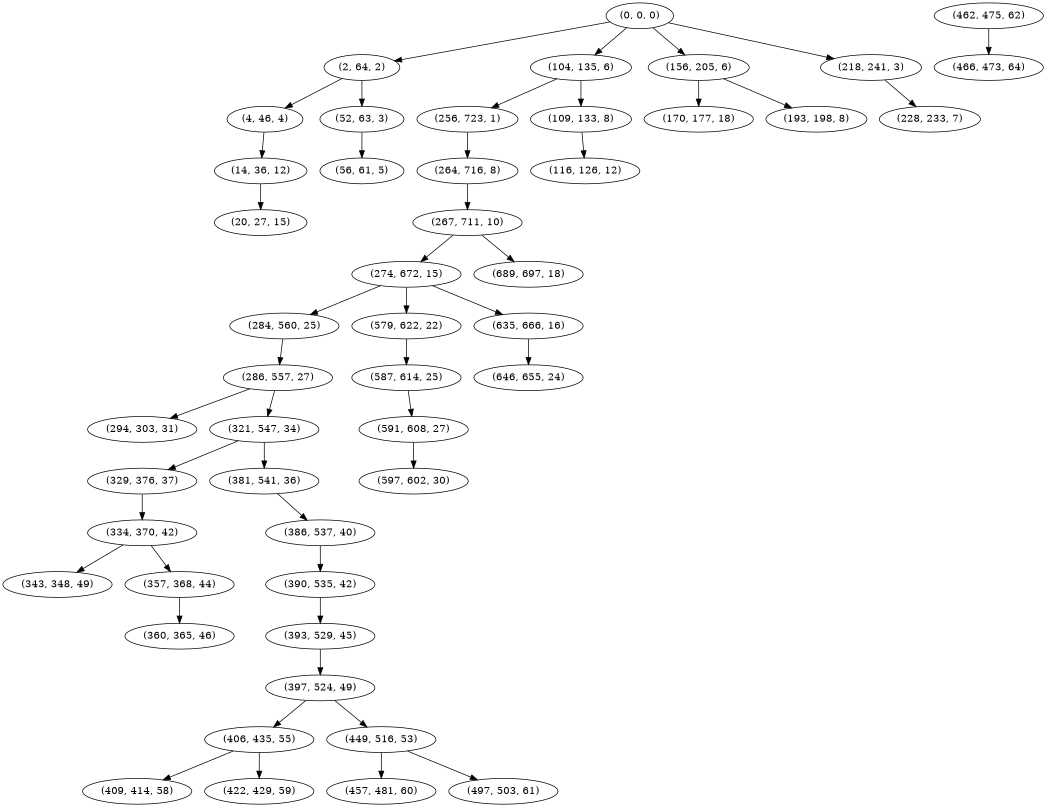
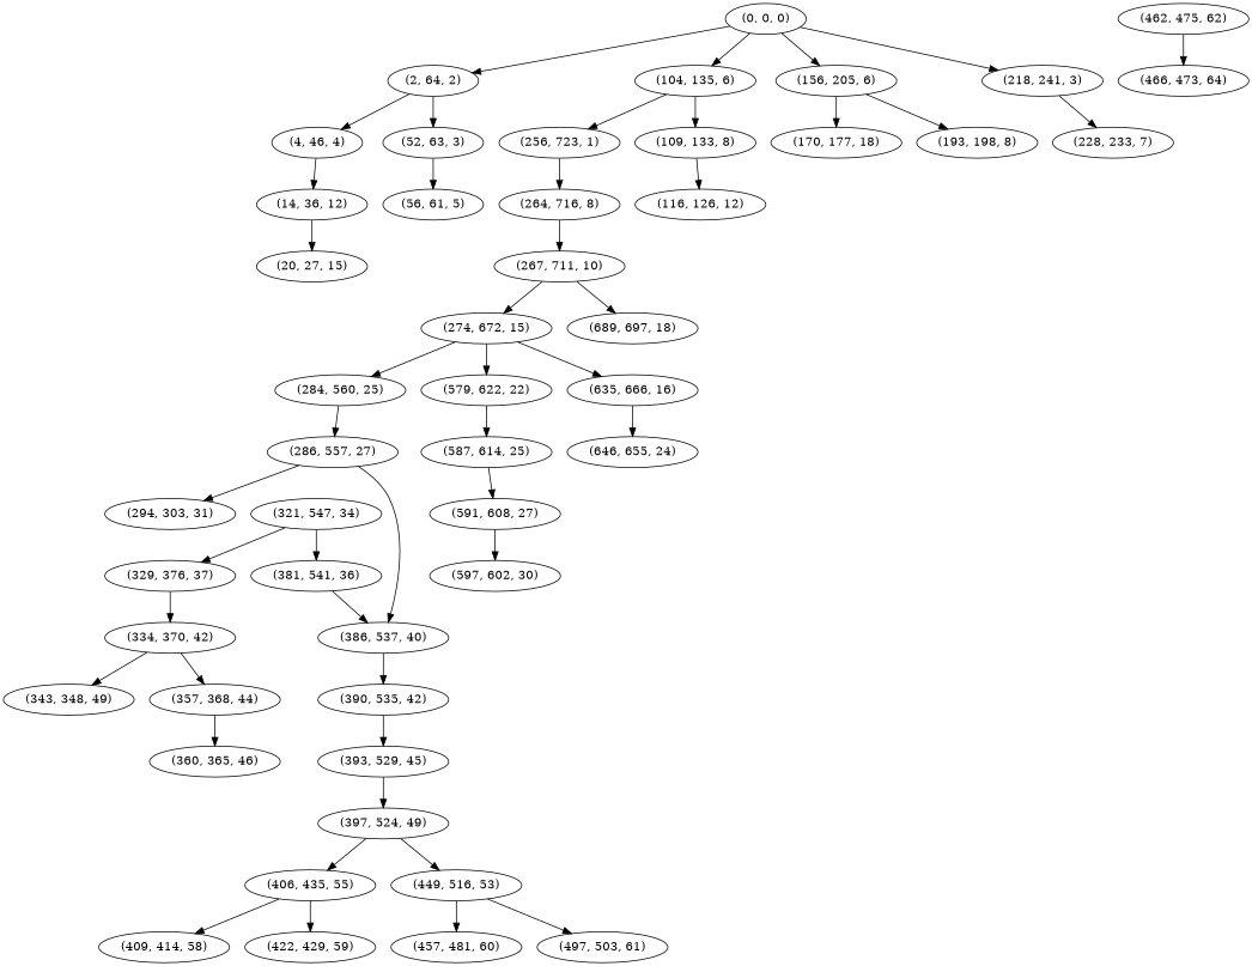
  digraph {
    "(0, 0, 0)"
    "(2, 64, 2)"
    "(104, 135, 6)"
    "(156, 205, 6)"
    "(218, 241, 3)"
    "(4, 46, 4)"
    "(52, 63, 3)"
    "(256, 723, 1)"
    "(109, 133, 8)"
    "(170, 177, 18)"
    "(193, 198, 8)"
    "(228, 233, 7)"
    "(264, 716, 8)"
    "(14, 36, 12)"
    "(56, 61, 5)"
    "(20, 27, 15)"
    "(116, 126, 12)"
    "(267, 711, 10)"
    "(274, 672, 15)"
    "(689, 697, 18)"
    "(284, 560, 25)"
    "(579, 622, 22)"
    "(635, 666, 16)"
    "(286, 557, 27)"
    "(587, 614, 25)"
    "(646, 655, 24)"
    "(294, 303, 31)"
    "(321, 547, 34)"
    "(329, 376, 37)"
    "(381, 541, 36)"
    "(334, 370, 42)"
    "(386, 537, 40)"
    "(343, 348, 49)"
    "(357, 368, 44)"
    "(360, 365, 46)"
    "(390, 535, 42)"
    "(393, 529, 45)"
    "(397, 524, 49)"
    "(406, 435, 55)"
    "(449, 516, 53)"
    "(409, 414, 58)"
    "(422, 429, 59)"
    "(457, 481, 60)"
    "(497, 503, 61)"
    "(462, 475, 62)"
    "(466, 473, 64)"
    "(591, 608, 27)"
    "(597, 602, 30)"
    "(0, 0, 0)" -> "(2, 64, 2)"
    "(0, 0, 0)" -> "(104, 135, 6)"
    "(0, 0, 0)" -> "(156, 205, 6)"
    "(0, 0, 0)" -> "(218, 241, 3)"
    "(2, 64, 2)" -> "(4, 46, 4)"
    "(2, 64, 2)" -> "(52, 63, 3)"
    "(104, 135, 6)" -> "(256, 723, 1)"
    "(104, 135, 6)" -> "(109, 133, 8)"
    "(156, 205, 6)" -> "(170, 177, 18)"
    "(156, 205, 6)" -> "(193, 198, 8)"
    "(218, 241, 3)" -> "(228, 233, 7)"
    "(4, 46, 4)" -> "(14, 36, 12)"
    "(52, 63, 3)" -> "(56, 61, 5)"
    "(256, 723, 1)" -> "(264, 716, 8)"
    "(109, 133, 8)" -> "(116, 126, 12)"
    "(264, 716, 8)" -> "(267, 711, 10)"
    "(14, 36, 12)" -> "(20, 27, 15)"
    "(267, 711, 10)" -> "(274, 672, 15)"
    "(267, 711, 10)" -> "(689, 697, 18)"
    "(274, 672, 15)" -> "(284, 560, 25)"
    "(274, 672, 15)" -> "(579, 622, 22)"
    "(274, 672, 15)" -> "(635, 666, 16)"
    "(284, 560, 25)" -> "(286, 557, 27)"
    "(579, 622, 22)" -> "(587, 614, 25)"
    "(635, 666, 16)" -> "(646, 655, 24)"
    "(286, 557, 27)" -> "(294, 303, 31)"
-   "(286, 557, 27)" -> "(321, 547, 34)"
+   "(286, 557, 27)" -> "(386, 537, 40)"
    "(587, 614, 25)" -> "(591, 608, 27)"
    "(321, 547, 34)" -> "(329, 376, 37)"
    "(321, 547, 34)" -> "(381, 541, 36)"
    "(329, 376, 37)" -> "(334, 370, 42)"
    "(381, 541, 36)" -> "(386, 537, 40)"
    "(334, 370, 42)" -> "(343, 348, 49)"
    "(334, 370, 42)" -> "(357, 368, 44)"
    "(386, 537, 40)" -> "(390, 535, 42)"
    "(357, 368, 44)" -> "(360, 365, 46)"
    "(390, 535, 42)" -> "(393, 529, 45)"
    "(393, 529, 45)" -> "(397, 524, 49)"
    "(397, 524, 49)" -> "(406, 435, 55)"
    "(397, 524, 49)" -> "(449, 516, 53)"
    "(406, 435, 55)" -> "(409, 414, 58)"
    "(406, 435, 55)" -> "(422, 429, 59)"
    "(449, 516, 53)" -> "(457, 481, 60)"
    "(449, 516, 53)" -> "(497, 503, 61)"
    "(462, 475, 62)" -> "(466, 473, 64)"
    "(591, 608, 27)" -> "(597, 602, 30)"
  }
